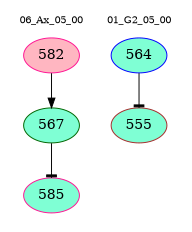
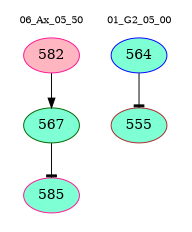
  digraph {
    node [color=deeppink fillcolor=aquamarine style=filled]
    edge [arrowhead=tee color=black]
    n1 [fillcolor=lightpink label=582]
    n2 [color=darkgreen label=567]
    n3 [label=585]
    n4 [color=blue label=564]
    n5 [color=brown label=555]
    subgraph cluster_1 {
      color=white
      fontsize=10
-     label="06_Ax_05_00"
+     label="06_Ax_05_50"
      n1
      n2
      n3
    }
    subgraph cluster_2 {
      color=white
      fontsize=10
      label="01_G2_05_00"
      n4
      n5
    }
    n1 -> n2 [arrowhead=normal]
    n2 -> n3
    n4 -> n5
  }
